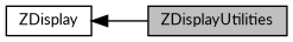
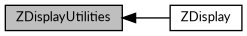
  digraph {
    rankdir=LR
    fontname=Lato
    node [color=black fontname=Lato fontsize=10 shape=box style=filled]
    n1 [fillcolor=grey75 fontcolor=black height=0.2 label=ZDisplayUtilities width=0.4]
    n2 [fillcolor=white height=0.2 label=ZDisplay width=0.4]
-   n2 -> n1 [dir=back fontname=Lato fontsize=10 labelfontname=Helvetica labelfontsize=10 shape=plaintext style=solid]
+   n1 -> n2 [dir=back fontname=Lato fontsize=10 labelfontname=Helvetica labelfontsize=10 shape=plaintext style=solid]
  }
